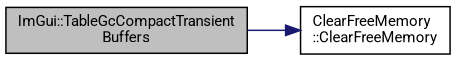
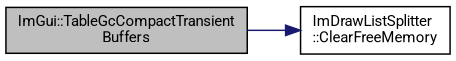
  digraph {
    rankdir=LR
    fontname=Roboto
    node [color=black fontname=Roboto fontsize=10 shape=record style=filled]
    n1 [fillcolor=grey75 fontcolor=black height=0.2 label="ImGui::TableGcCompactTransient\lBuffers" width=0.4]
-   n2 [fillcolor=white height=0.2 label="ClearFreeMemory\l::ClearFreeMemory" width=0.4]
+   n2 [fillcolor=white height=0.2 label="ImDrawListSplitter\l::ClearFreeMemory" width=0.4]
    n1 -> n2 [color=midnightblue fontname=Roboto fontsize=10 labelfontname=Helvetica labelfontsize=10 style=solid]
  }
